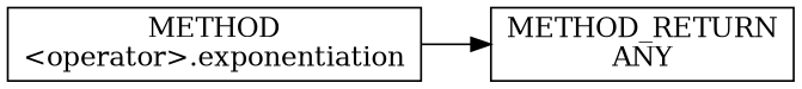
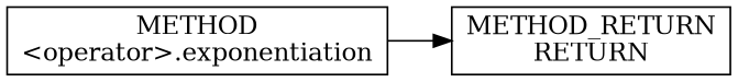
  digraph {
    rankdir=LR
    node [shape=rect]
    n1 [label=<METHOD<BR/>&lt;operator&gt;.exponentiation>]
-   n2 [label=<METHOD_RETURN<BR/>ANY>]
+   n2 [label=<METHOD_RETURN<BR/>RETURN>]
    n1 -> n2
  }
